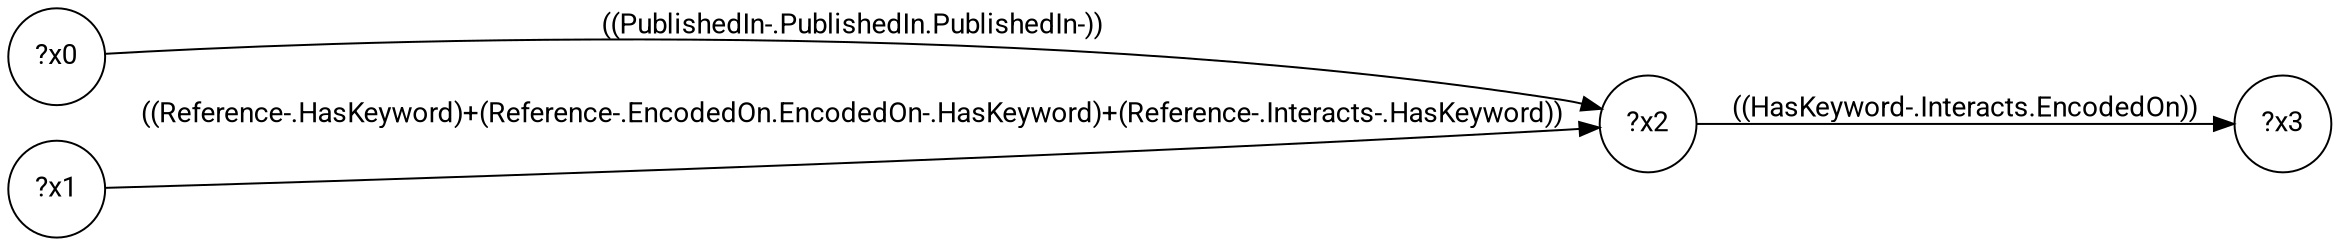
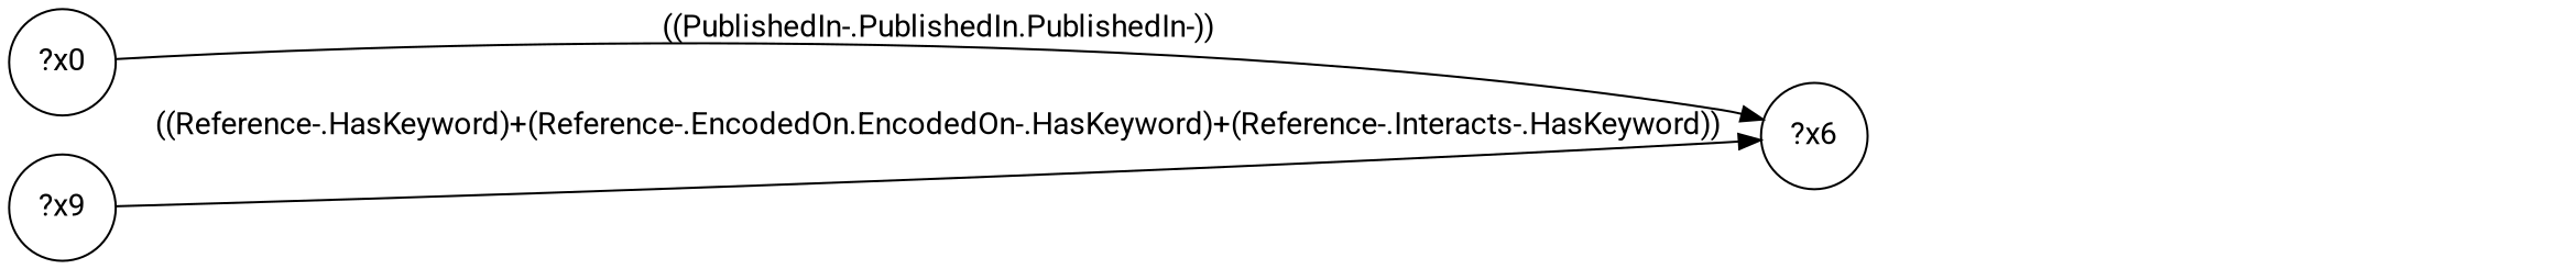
  digraph {
    fontname=Roboto
    rankdir=LR
    node [fontname=Roboto shape=circle]
    edge [fontname=Roboto]
    n1 [label="?x0"]
-   n2 [label="?x2"]
-   n3 [label="?x1"]
-   n4 [label="?x3"]
+   n2 [label="?x6"]
+   n3 [label="?x9"]
    n1 -> n2 [label="((PublishedIn-.PublishedIn.PublishedIn-))"]
-   n2 -> n4 [label="((HasKeyword-.Interacts.EncodedOn))"]
    n3 -> n2 [label="((Reference-.HasKeyword)+(Reference-.EncodedOn.EncodedOn-.HasKeyword)+(Reference-.Interacts-.HasKeyword))"]
  }
